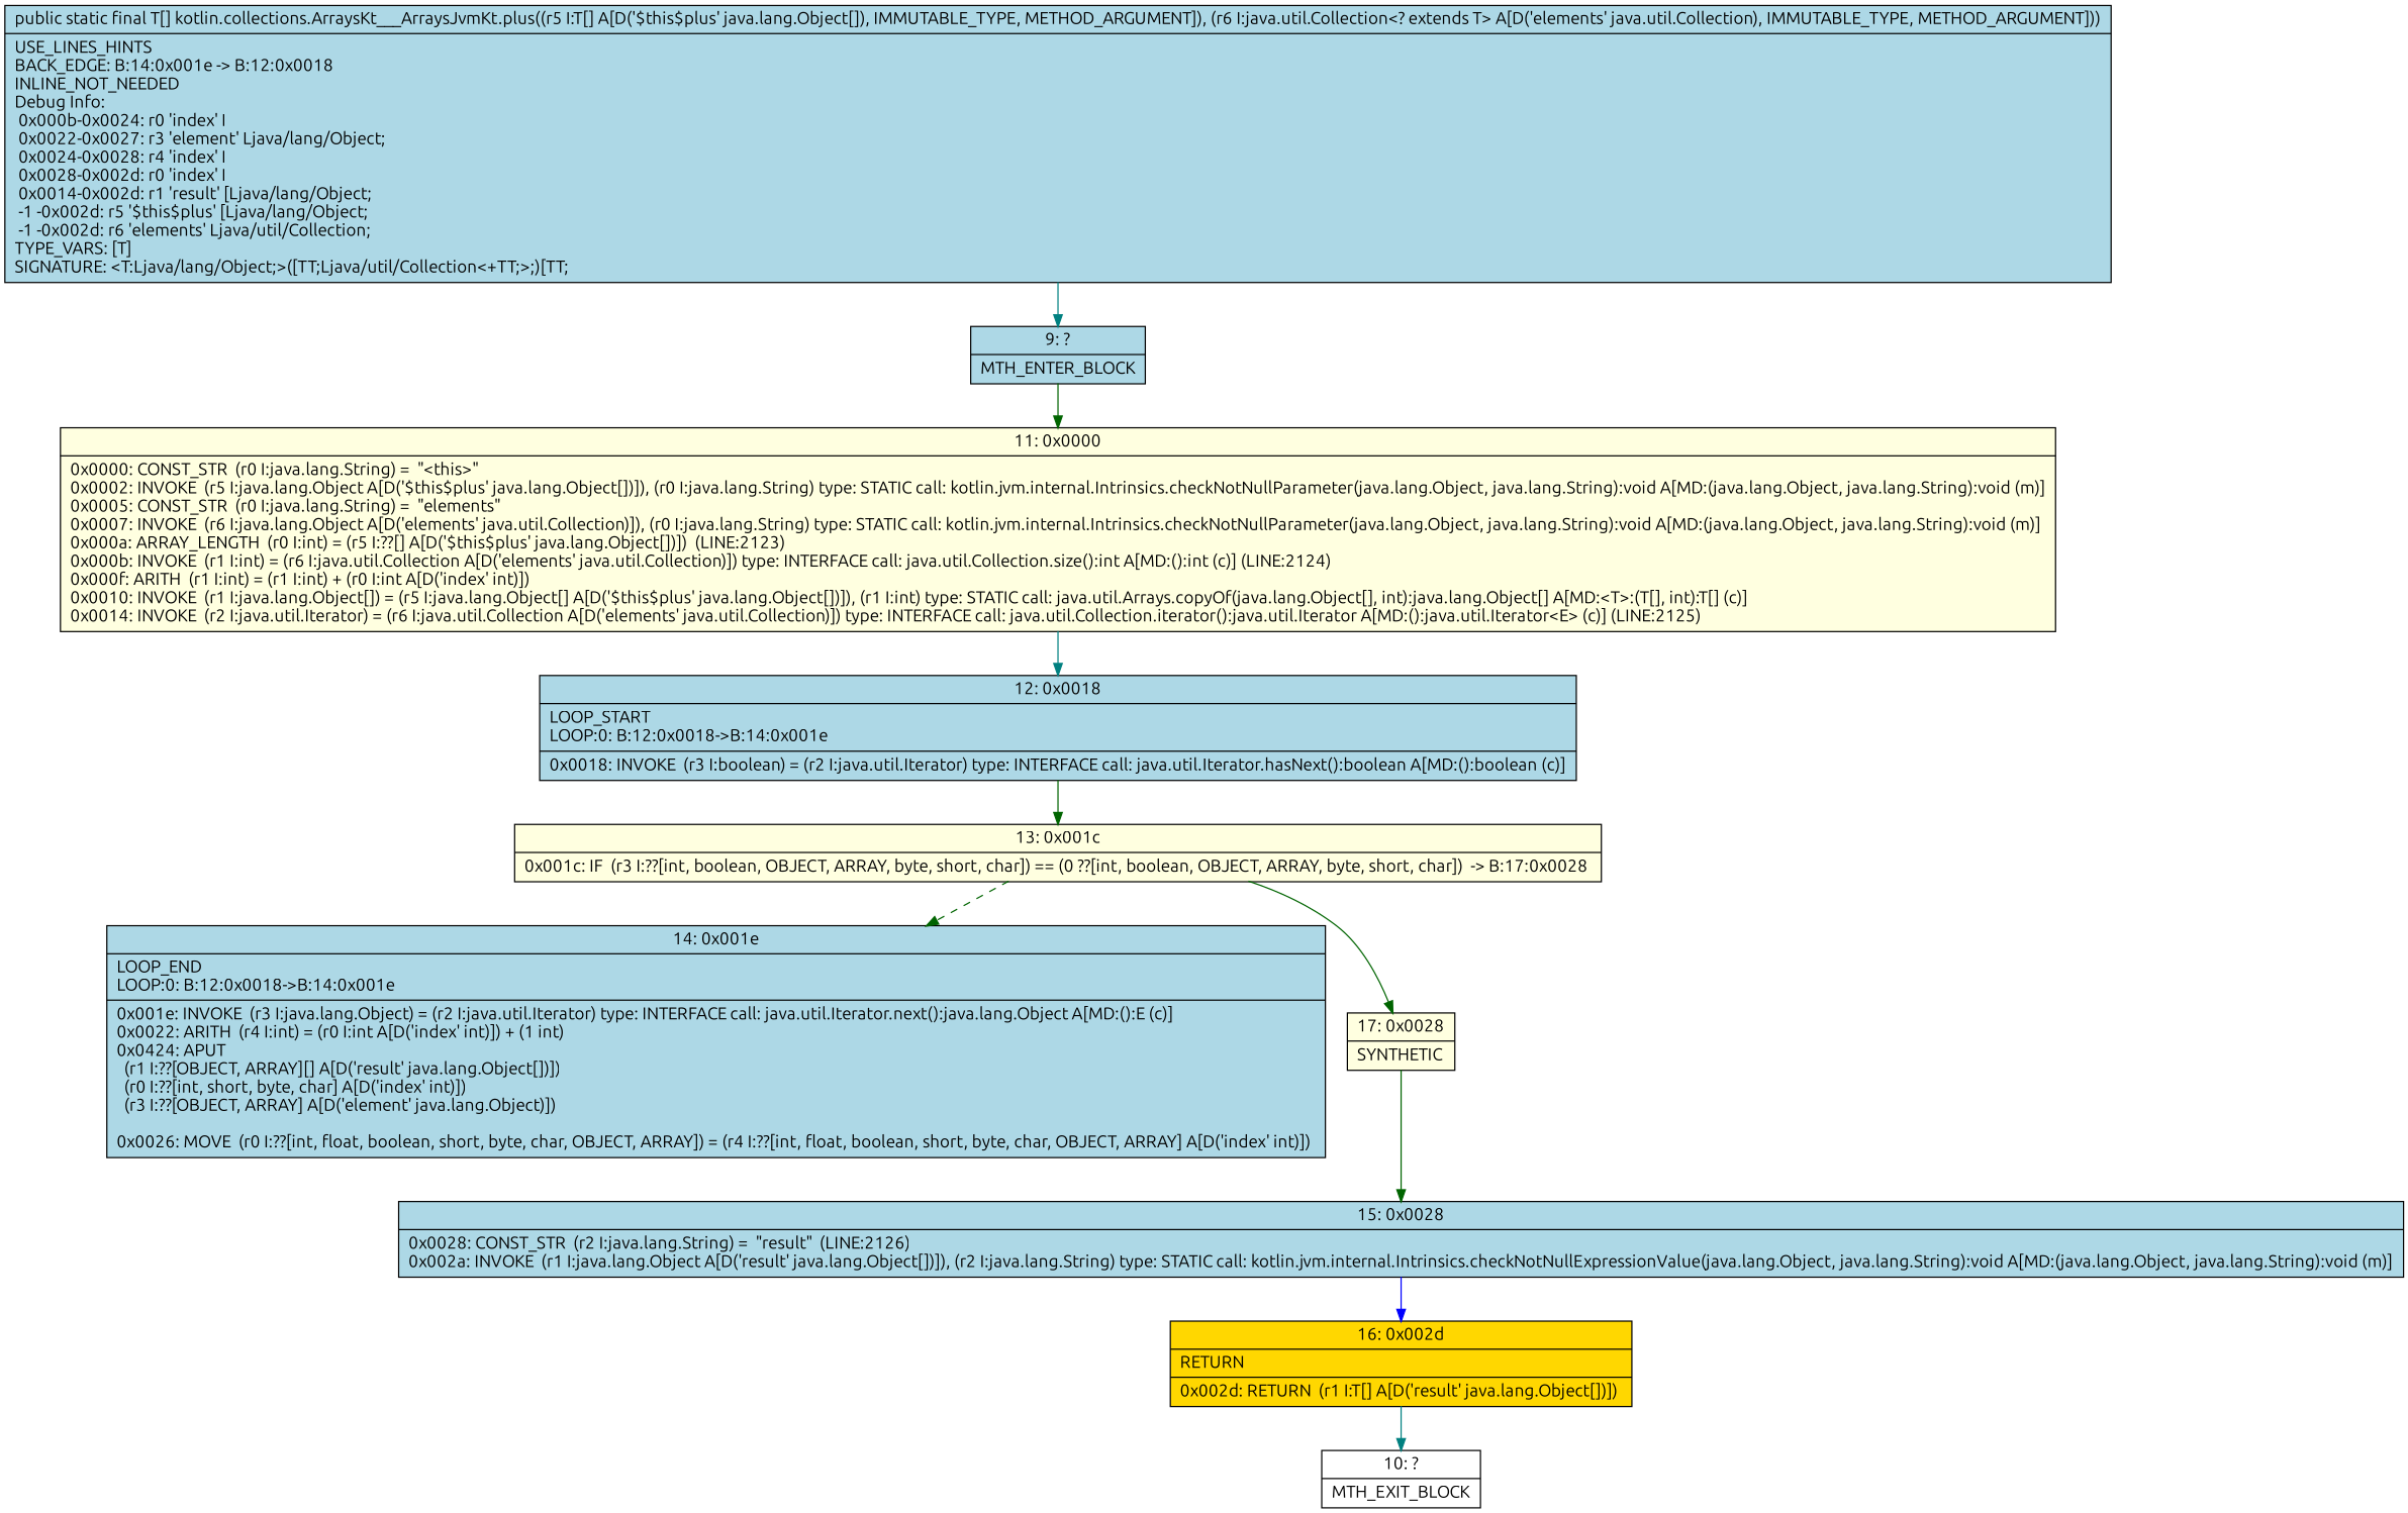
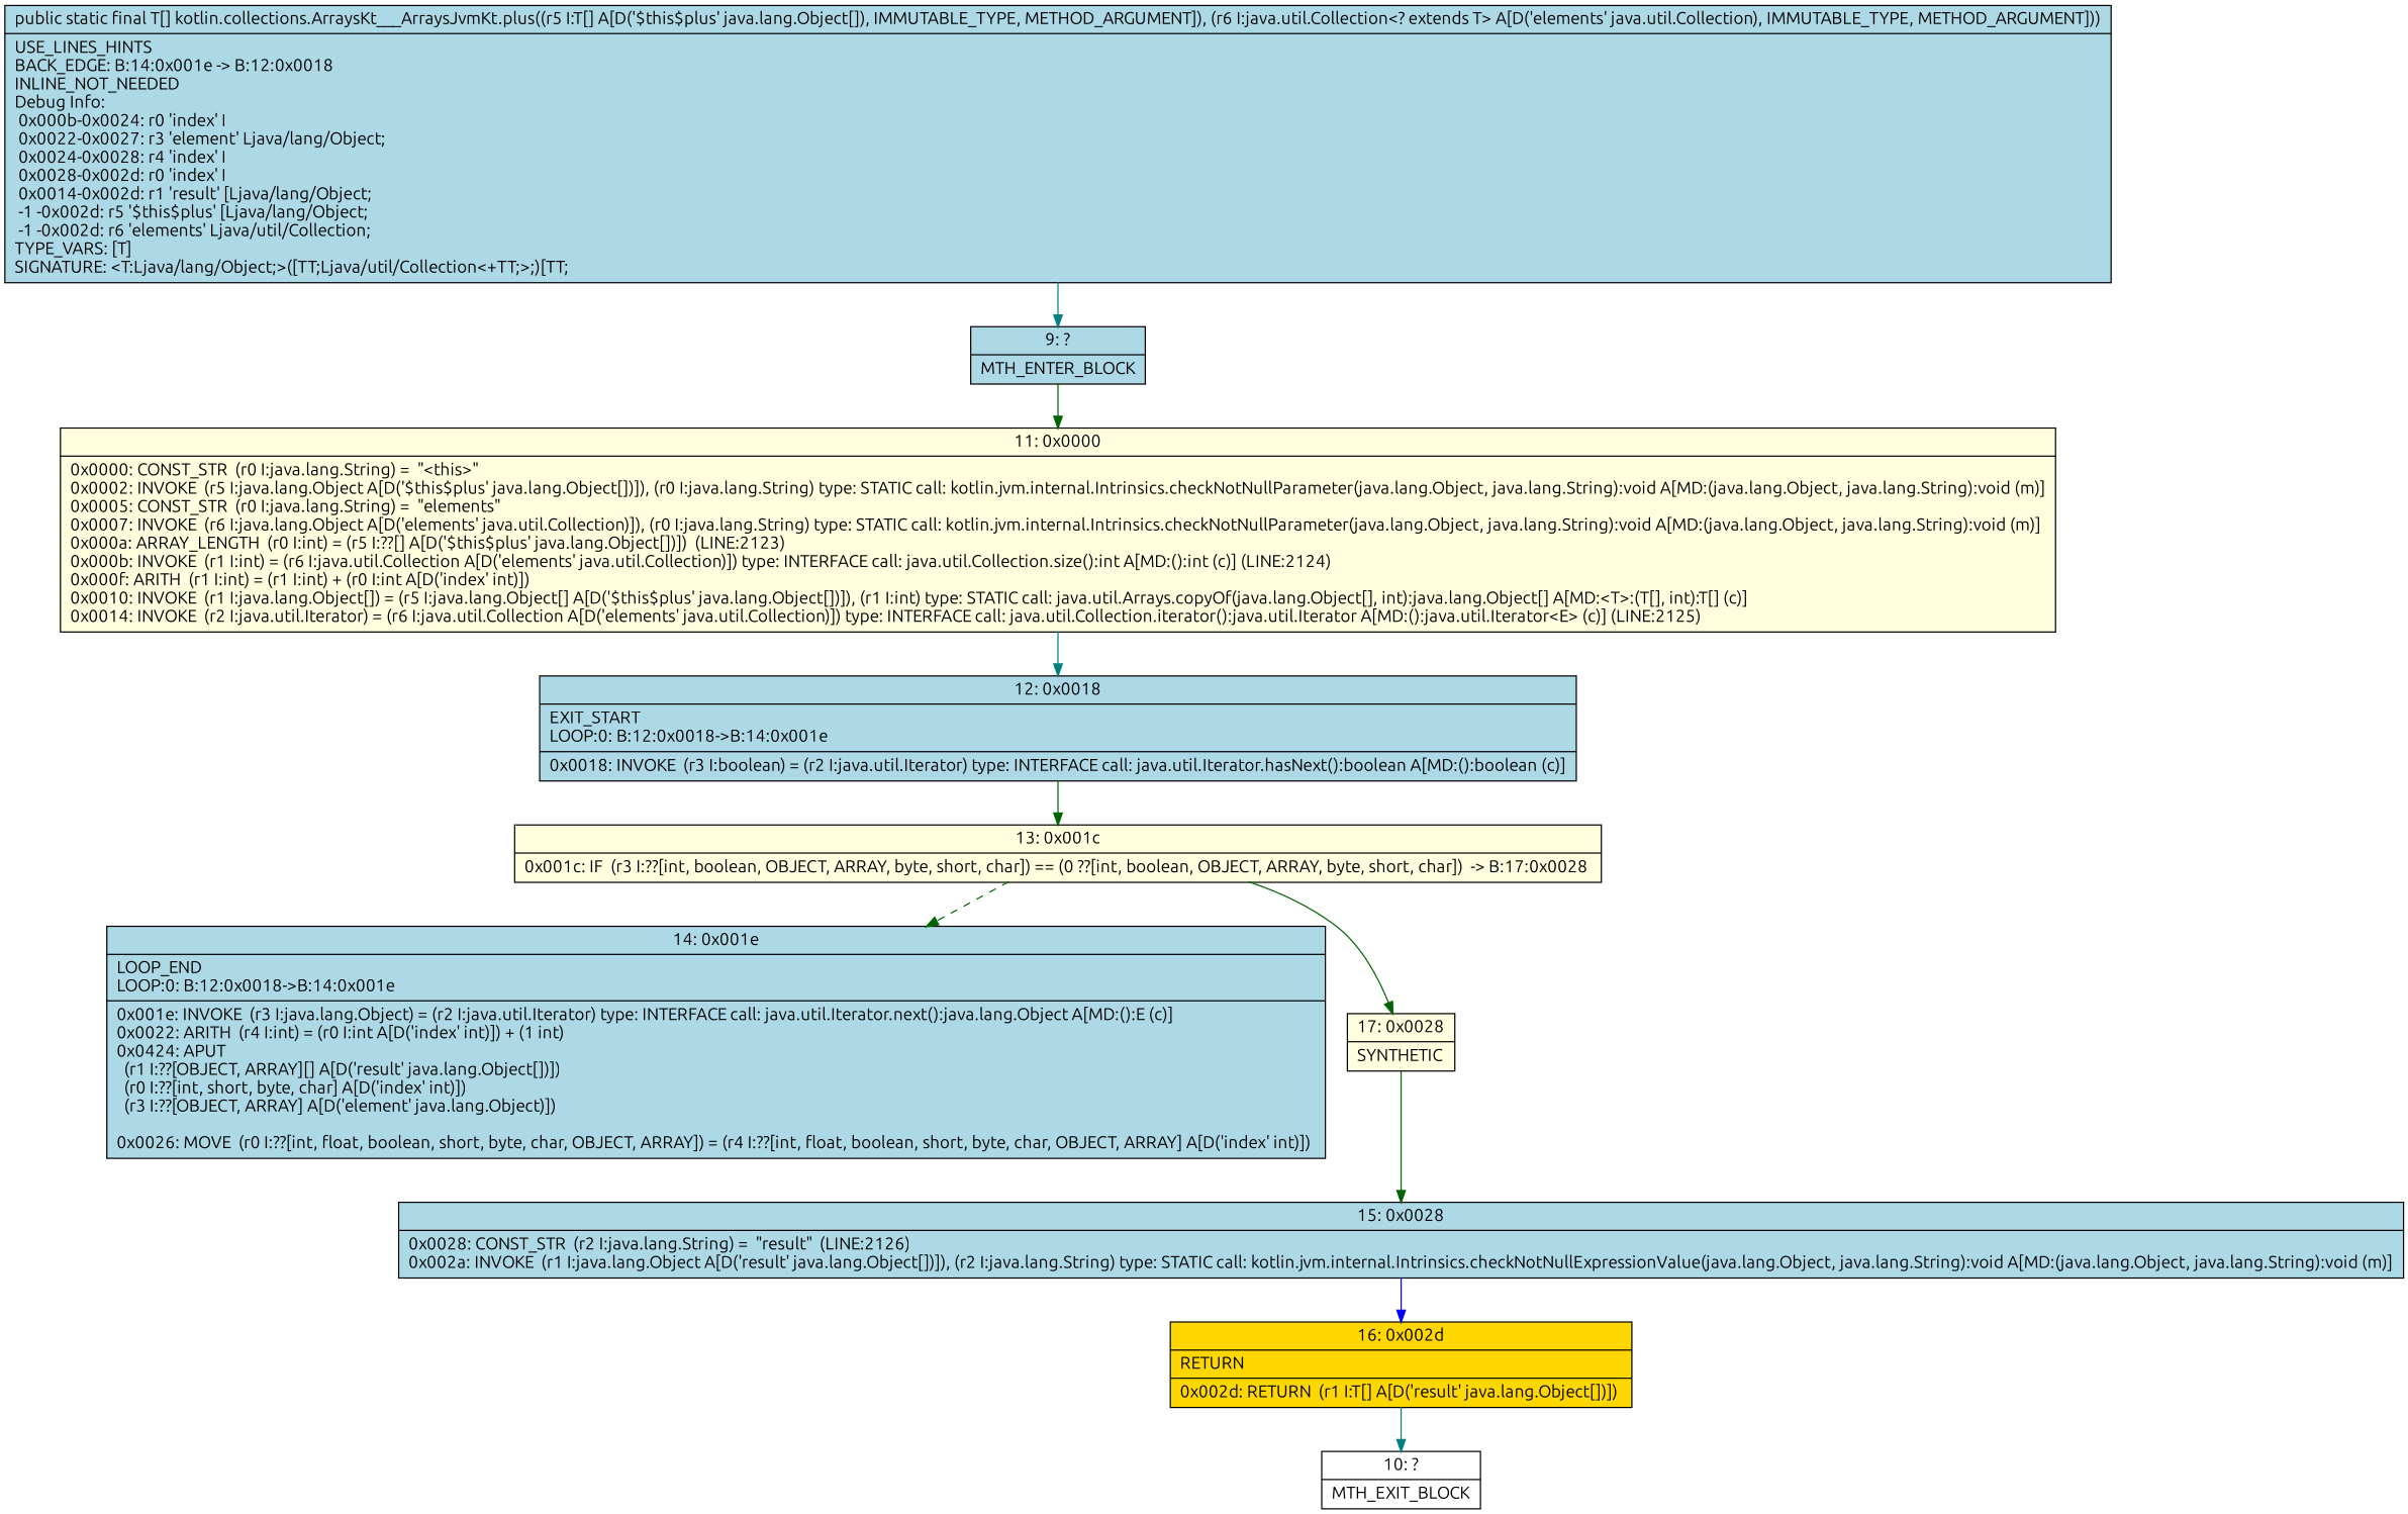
  digraph {
    fontname=Ubuntu
    node [fillcolor=lightblue fontname=Ubuntu shape=record style=filled]
    edge [color=darkgreen fontname=Ubuntu]
    n1 [label="{9\:\ ?|MTH_ENTER_BLOCK\l}"]
    n2 [fillcolor=lightyellow label="{11\:\ 0x0000|0x0000: CONST_STR  (r0 I:java.lang.String) =  \"\<this\>\" \l0x0002: INVOKE  (r5 I:java.lang.Object A[D('$this$plus' java.lang.Object[])]), (r0 I:java.lang.String) type: STATIC call: kotlin.jvm.internal.Intrinsics.checkNotNullParameter(java.lang.Object, java.lang.String):void A[MD:(java.lang.Object, java.lang.String):void (m)]\l0x0005: CONST_STR  (r0 I:java.lang.String) =  \"elements\" \l0x0007: INVOKE  (r6 I:java.lang.Object A[D('elements' java.util.Collection)]), (r0 I:java.lang.String) type: STATIC call: kotlin.jvm.internal.Intrinsics.checkNotNullParameter(java.lang.Object, java.lang.String):void A[MD:(java.lang.Object, java.lang.String):void (m)]\l0x000a: ARRAY_LENGTH  (r0 I:int) = (r5 I:??[] A[D('$this$plus' java.lang.Object[])])  (LINE:2123)\l0x000b: INVOKE  (r1 I:int) = (r6 I:java.util.Collection A[D('elements' java.util.Collection)]) type: INTERFACE call: java.util.Collection.size():int A[MD:():int (c)] (LINE:2124)\l0x000f: ARITH  (r1 I:int) = (r1 I:int) + (r0 I:int A[D('index' int)]) \l0x0010: INVOKE  (r1 I:java.lang.Object[]) = (r5 I:java.lang.Object[] A[D('$this$plus' java.lang.Object[])]), (r1 I:int) type: STATIC call: java.util.Arrays.copyOf(java.lang.Object[], int):java.lang.Object[] A[MD:\<T\>:(T[], int):T[] (c)]\l0x0014: INVOKE  (r2 I:java.util.Iterator) = (r6 I:java.util.Collection A[D('elements' java.util.Collection)]) type: INTERFACE call: java.util.Collection.iterator():java.util.Iterator A[MD:():java.util.Iterator\<E\> (c)] (LINE:2125)\l}"]
-   n3 [label="{12\:\ 0x0018|LOOP_START\lLOOP:0: B:12:0x0018\-\>B:14:0x001e\l|0x0018: INVOKE  (r3 I:boolean) = (r2 I:java.util.Iterator) type: INTERFACE call: java.util.Iterator.hasNext():boolean A[MD:():boolean (c)]\l}"]
+   n3 [label="{12\:\ 0x0018|EXIT_START\lLOOP:0: B:12:0x0018\-\>B:14:0x001e\l|0x0018: INVOKE  (r3 I:boolean) = (r2 I:java.util.Iterator) type: INTERFACE call: java.util.Iterator.hasNext():boolean A[MD:():boolean (c)]\l}"]
    n4 [fillcolor=lightyellow label="{13\:\ 0x001c|0x001c: IF  (r3 I:??[int, boolean, OBJECT, ARRAY, byte, short, char]) == (0 ??[int, boolean, OBJECT, ARRAY, byte, short, char])  \-\> B:17:0x0028 \l}"]
    n5 [label="{14\:\ 0x001e|LOOP_END\lLOOP:0: B:12:0x0018\-\>B:14:0x001e\l|0x001e: INVOKE  (r3 I:java.lang.Object) = (r2 I:java.util.Iterator) type: INTERFACE call: java.util.Iterator.next():java.lang.Object A[MD:():E (c)]\l0x0022: ARITH  (r4 I:int) = (r0 I:int A[D('index' int)]) + (1 int) \l0x0424: APUT  \l  (r1 I:??[OBJECT, ARRAY][] A[D('result' java.lang.Object[])])\l  (r0 I:??[int, short, byte, char] A[D('index' int)])\l  (r3 I:??[OBJECT, ARRAY] A[D('element' java.lang.Object)])\l \l0x0026: MOVE  (r0 I:??[int, float, boolean, short, byte, char, OBJECT, ARRAY]) = (r4 I:??[int, float, boolean, short, byte, char, OBJECT, ARRAY] A[D('index' int)]) \l}"]
    n6 [fillcolor=lightyellow label="{17\:\ 0x0028|SYNTHETIC\l}"]
    n7 [label="{15\:\ 0x0028|0x0028: CONST_STR  (r2 I:java.lang.String) =  \"result\"  (LINE:2126)\l0x002a: INVOKE  (r1 I:java.lang.Object A[D('result' java.lang.Object[])]), (r2 I:java.lang.String) type: STATIC call: kotlin.jvm.internal.Intrinsics.checkNotNullExpressionValue(java.lang.Object, java.lang.String):void A[MD:(java.lang.Object, java.lang.String):void (m)]\l}"]
    n8 [fillcolor=gold label="{16\:\ 0x002d|RETURN\l|0x002d: RETURN  (r1 I:T[] A[D('result' java.lang.Object[])]) \l}"]
    n9 [fillcolor=white label="{10\:\ ?|MTH_EXIT_BLOCK\l}"]
    n10 [label="{public static final T[] kotlin.collections.ArraysKt___ArraysJvmKt.plus((r5 I:T[] A[D('$this$plus' java.lang.Object[]), IMMUTABLE_TYPE, METHOD_ARGUMENT]), (r6 I:java.util.Collection\<? extends T\> A[D('elements' java.util.Collection), IMMUTABLE_TYPE, METHOD_ARGUMENT]))  | USE_LINES_HINTS\lBACK_EDGE: B:14:0x001e \-\> B:12:0x0018\lINLINE_NOT_NEEDED\lDebug Info:\l  0x000b\-0x0024: r0 'index' I\l  0x0022\-0x0027: r3 'element' Ljava\/lang\/Object;\l  0x0024\-0x0028: r4 'index' I\l  0x0028\-0x002d: r0 'index' I\l  0x0014\-0x002d: r1 'result' [Ljava\/lang\/Object;\l  \-1 \-0x002d: r5 '$this$plus' [Ljava\/lang\/Object;\l  \-1 \-0x002d: r6 'elements' Ljava\/util\/Collection;\lTYPE_VARS: [T]\lSIGNATURE: \<T:Ljava\/lang\/Object;\>([TT;Ljava\/util\/Collection\<+TT;\>;)[TT;\l}"]
    n1 -> n2
    n2 -> n3 [color=teal]
    n3 -> n4
    n4 -> n5 [style=dashed]
    n4 -> n6
    n6 -> n7
    n7 -> n8 [color=blue]
    n8 -> n9 [color=teal]
    n10 -> n1 [color=teal]
  }
